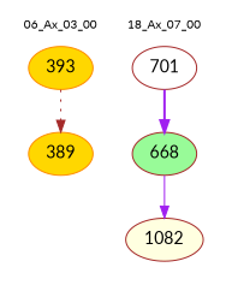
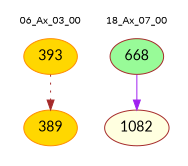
  digraph {
    fontname=Lato
    node [color=brown fillcolor=gold fontname=Lato style=filled]
    edge [color=purple fontname=Lato]
    n1 [color=darkorange label=393]
    n2 [color=darkorange label=389]
-   n3 [fillcolor=white label=701]
    n4 [fillcolor=palegreen label=668]
    n5 [fillcolor=lightyellow label=1082]
    subgraph cluster_1 {
      color=white
      fontsize=10
      label="06_Ax_03_00"
      n1
      n2
    }
    subgraph cluster_2 {
      color=white
      fontsize=10
      label="18_Ax_07_00"
-     n3
      n4
      n5
    }
    n1 -> n2 [color=brown style=dotted]
-   n3 -> n4 [style=bold]
    n4 -> n5 [style=solid]
  }
